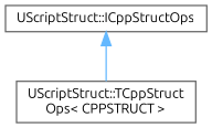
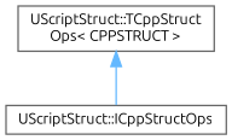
  digraph {
    rankdir=TB
    fontname=Ubuntu
    node [color=grey40 fillcolor=white fontname=Ubuntu fontsize=10 shape=box style=filled]
    n1 [height=0.2 label="UScriptStruct::ICppStructOps" width=0.4]
    n2 [height=0.2 label="UScriptStruct::TCppStruct\lOps\< CPPSTRUCT \>" width=0.4]
-   n1 -> n2 [color=steelblue1 dir=back fontname=Ubuntu fontsize=10 labelfontname=Helvetica labelfontsize=10 style=solid]
+   n2 -> n1 [color=steelblue1 dir=back fontname=Ubuntu fontsize=10 labelfontname=Helvetica labelfontsize=10 style=solid]
  }
